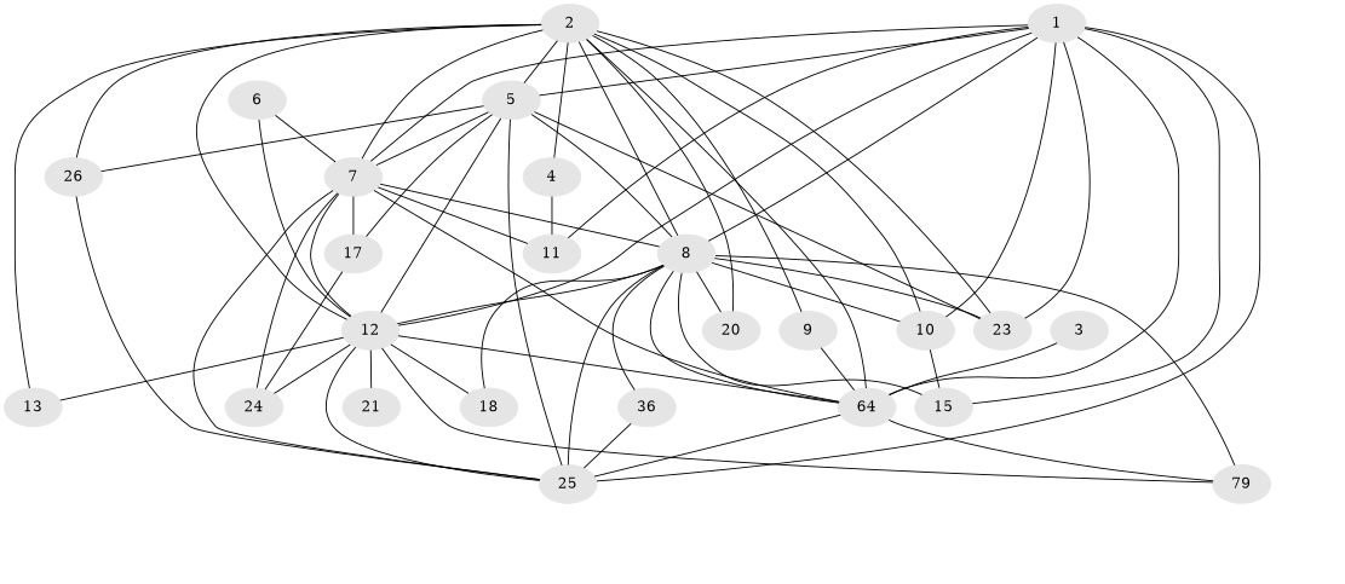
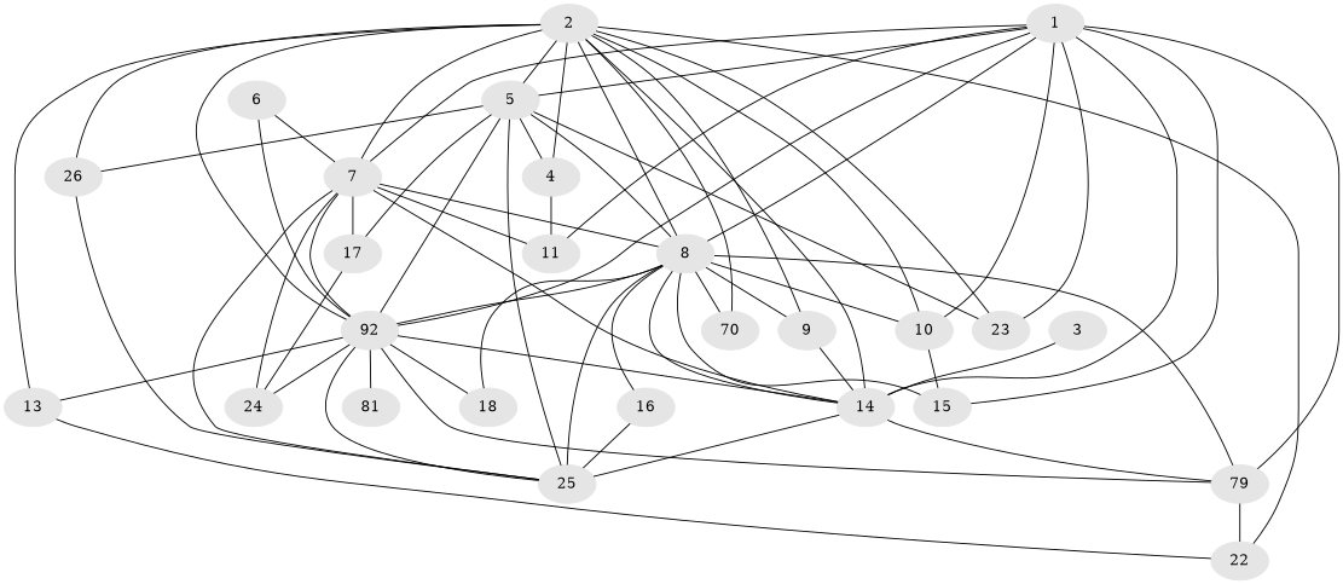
  graph {
    node [color=gray90 style=filled]
    edge [weight=1.0]
    1
    5
    7
    8
    10
    11
-   12
-   14 [label=64]
+   12 [label=92]
+   14
    15
    23
    25
    2
-   20
+   20 [label=70]
    4
    9
    13
+   22
    26
    17
    24
-   16 [label=36]
+   16
    18
    n23 [label=79]
-   21
+   21 [label=81]
    6
    3
    1 -- 5 [weight=2.0]
    1 -- 7 [weight=2.0]
    1 -- 8 [weight=3.0]
    1 -- 10
    1 -- 11
    1 -- 12 [weight=3.0]
    1 -- 14 [weight=3.0]
    1 -- 15
    1 -- 23
-   1 -- 25 [weight=3.0]
-   5 -- 7 [weight=2.0]
+   1 -- n23 [weight=3.0]
+   5 -- 4 [weight=2.0]
    5 -- 8
    5 -- 12
    5 -- 23 [weight=2.0]
    5 -- 25
    5 -- 26
    5 -- 17
    7 -- 8
    7 -- 11
    7 -- 12
    7 -- 14
    7 -- 25 [weight=2.0]
    7 -- 17
    7 -- 24
    8 -- 10
    8 -- 12
    8 -- 14
    8 -- 15
    8 -- 25
    8 -- 20
-   8 -- 23
+   8 -- 9
    8 -- 16
    8 -- 18 [weight=2.0]
    8 -- n23
    10 -- 15
    12 -- 14
    12 -- 25
    12 -- 13
    12 -- 24
    12 -- 18
    12 -- n23
    12 -- 21
    14 -- 25
    14 -- n23
    2 -- 5 [weight=2.0]
    2 -- 7 [weight=3.0]
    2 -- 8 [weight=2.0]
    2 -- 10
    2 -- 12 [weight=2.0]
    2 -- 14 [weight=2.0]
    2 -- 23
    2 -- 20
    2 -- 4 [weight=2.0]
    2 -- 9
    2 -- 13
+   2 -- 22
    2 -- 26
    4 -- 11
    9 -- 14
+   13 -- 22
    26 -- 25 [weight=2.0]
    17 -- 24
    16 -- 25
+   n23 -- 22
    6 -- 7
    6 -- 12
    3 -- 14
  }
